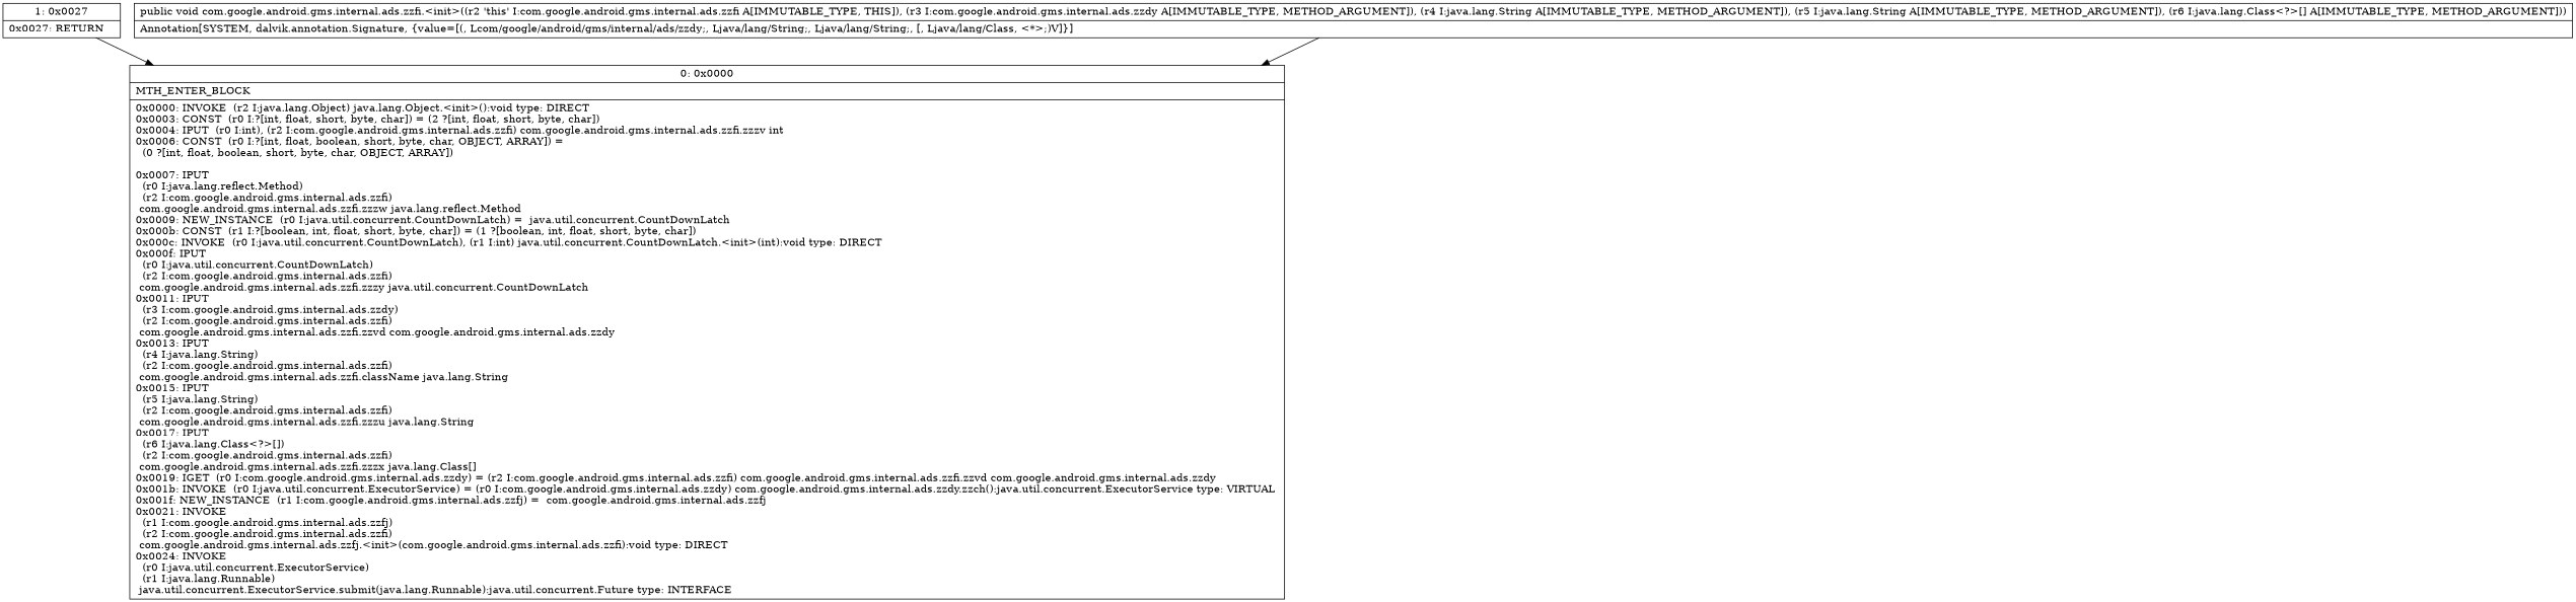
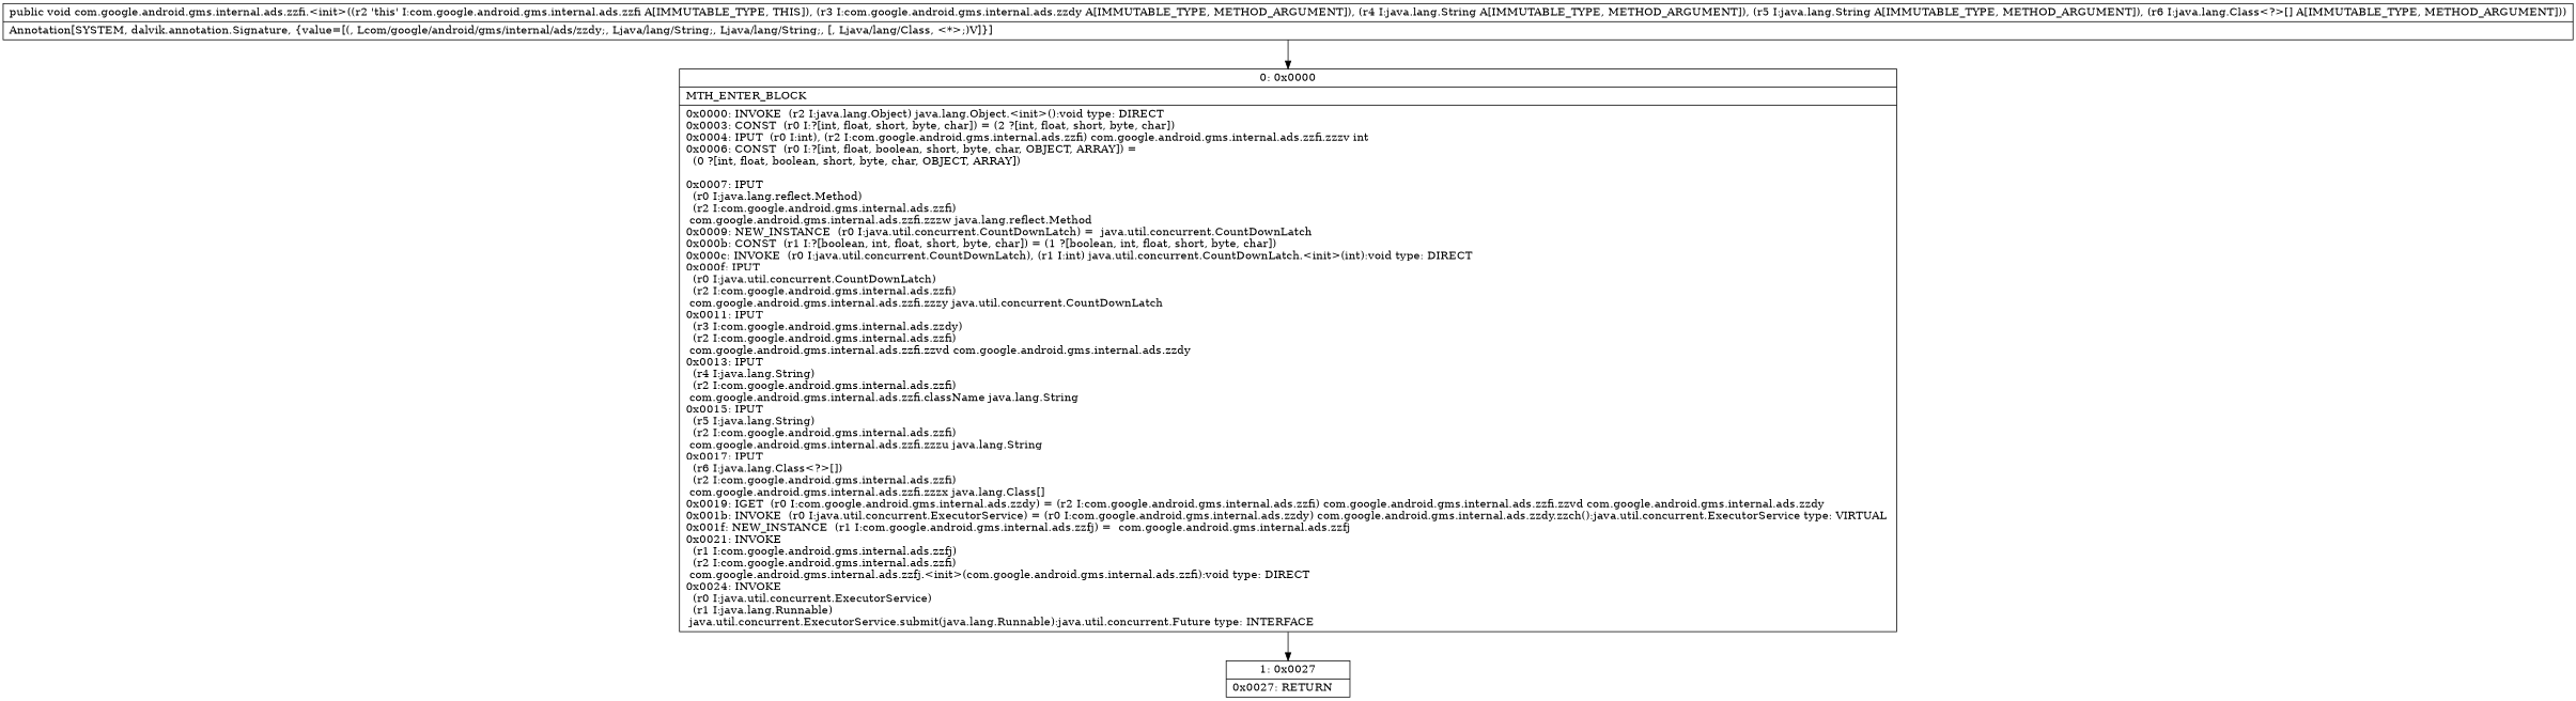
  digraph {
    fontname="DejaVu Serif"
    node [shape=record fontname="DejaVu Serif"]
    edge [fontname="DejaVu Serif"]
    n1 [label="{0\:\ 0x0000|MTH_ENTER_BLOCK\l|0x0000: INVOKE  (r2 I:java.lang.Object) java.lang.Object.\<init\>():void type: DIRECT \l0x0003: CONST  (r0 I:?[int, float, short, byte, char]) = (2 ?[int, float, short, byte, char]) \l0x0004: IPUT  (r0 I:int), (r2 I:com.google.android.gms.internal.ads.zzfi) com.google.android.gms.internal.ads.zzfi.zzzv int \l0x0006: CONST  (r0 I:?[int, float, boolean, short, byte, char, OBJECT, ARRAY]) = \l  (0 ?[int, float, boolean, short, byte, char, OBJECT, ARRAY])\l \l0x0007: IPUT  \l  (r0 I:java.lang.reflect.Method)\l  (r2 I:com.google.android.gms.internal.ads.zzfi)\l com.google.android.gms.internal.ads.zzfi.zzzw java.lang.reflect.Method \l0x0009: NEW_INSTANCE  (r0 I:java.util.concurrent.CountDownLatch) =  java.util.concurrent.CountDownLatch \l0x000b: CONST  (r1 I:?[boolean, int, float, short, byte, char]) = (1 ?[boolean, int, float, short, byte, char]) \l0x000c: INVOKE  (r0 I:java.util.concurrent.CountDownLatch), (r1 I:int) java.util.concurrent.CountDownLatch.\<init\>(int):void type: DIRECT \l0x000f: IPUT  \l  (r0 I:java.util.concurrent.CountDownLatch)\l  (r2 I:com.google.android.gms.internal.ads.zzfi)\l com.google.android.gms.internal.ads.zzfi.zzzy java.util.concurrent.CountDownLatch \l0x0011: IPUT  \l  (r3 I:com.google.android.gms.internal.ads.zzdy)\l  (r2 I:com.google.android.gms.internal.ads.zzfi)\l com.google.android.gms.internal.ads.zzfi.zzvd com.google.android.gms.internal.ads.zzdy \l0x0013: IPUT  \l  (r4 I:java.lang.String)\l  (r2 I:com.google.android.gms.internal.ads.zzfi)\l com.google.android.gms.internal.ads.zzfi.className java.lang.String \l0x0015: IPUT  \l  (r5 I:java.lang.String)\l  (r2 I:com.google.android.gms.internal.ads.zzfi)\l com.google.android.gms.internal.ads.zzfi.zzzu java.lang.String \l0x0017: IPUT  \l  (r6 I:java.lang.Class\<?\>[])\l  (r2 I:com.google.android.gms.internal.ads.zzfi)\l com.google.android.gms.internal.ads.zzfi.zzzx java.lang.Class[] \l0x0019: IGET  (r0 I:com.google.android.gms.internal.ads.zzdy) = (r2 I:com.google.android.gms.internal.ads.zzfi) com.google.android.gms.internal.ads.zzfi.zzvd com.google.android.gms.internal.ads.zzdy \l0x001b: INVOKE  (r0 I:java.util.concurrent.ExecutorService) = (r0 I:com.google.android.gms.internal.ads.zzdy) com.google.android.gms.internal.ads.zzdy.zzch():java.util.concurrent.ExecutorService type: VIRTUAL \l0x001f: NEW_INSTANCE  (r1 I:com.google.android.gms.internal.ads.zzfj) =  com.google.android.gms.internal.ads.zzfj \l0x0021: INVOKE  \l  (r1 I:com.google.android.gms.internal.ads.zzfj)\l  (r2 I:com.google.android.gms.internal.ads.zzfi)\l com.google.android.gms.internal.ads.zzfj.\<init\>(com.google.android.gms.internal.ads.zzfi):void type: DIRECT \l0x0024: INVOKE  \l  (r0 I:java.util.concurrent.ExecutorService)\l  (r1 I:java.lang.Runnable)\l java.util.concurrent.ExecutorService.submit(java.lang.Runnable):java.util.concurrent.Future type: INTERFACE \l}"]
    n2 [label="{1\:\ 0x0027|0x0027: RETURN   \l}"]
    n3 [label="{public void com.google.android.gms.internal.ads.zzfi.\<init\>((r2 'this' I:com.google.android.gms.internal.ads.zzfi A[IMMUTABLE_TYPE, THIS]), (r3 I:com.google.android.gms.internal.ads.zzdy A[IMMUTABLE_TYPE, METHOD_ARGUMENT]), (r4 I:java.lang.String A[IMMUTABLE_TYPE, METHOD_ARGUMENT]), (r5 I:java.lang.String A[IMMUTABLE_TYPE, METHOD_ARGUMENT]), (r6 I:java.lang.Class\<?\>[] A[IMMUTABLE_TYPE, METHOD_ARGUMENT]))  | Annotation[SYSTEM, dalvik.annotation.Signature, \{value=[(, Lcom\/google\/android\/gms\/internal\/ads\/zzdy;, Ljava\/lang\/String;, Ljava\/lang\/String;, [, Ljava\/lang\/Class, \<*\>;)V]\}]\l}"]
-   n2 -> n1
+   n1 -> n2
    n3 -> n1
  }
